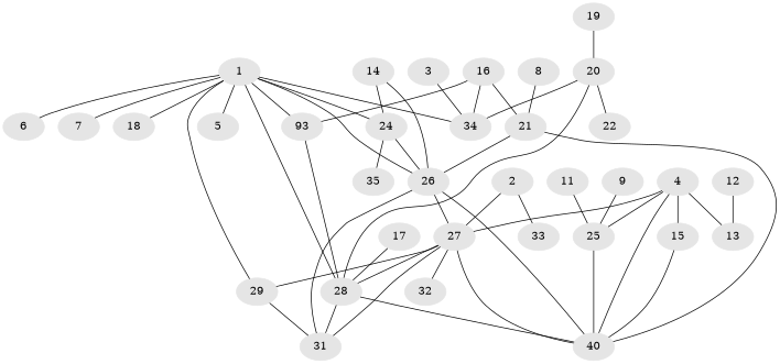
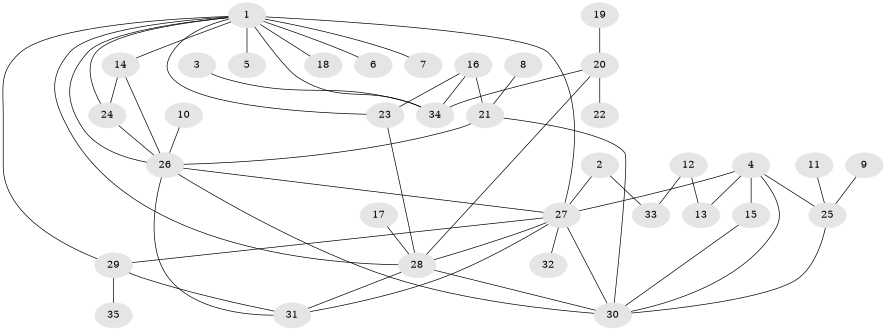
  graph {
    node [color=gray90 style=filled]
    edge [weight=1.0]
    1
    5
    6
    7
    14
    18
-   23 [label=93]
+   23
    24
    26
    27
    28
    29
    34
-   30 [label=40]
+   30
    31
    32
    35
    2
    33
    3
    4
    13
    15
    25
    8
    21
    9
+   10
    11
    16
    12
    17
    19
    20
    22
    1 -- 5
    1 -- 6
    1 -- 7
+   1 -- 14
    1 -- 18
    1 -- 23
    1 -- 24
    1 -- 26
+   1 -- 27 [weight=2.0]
    1 -- 28
    1 -- 29
    1 -- 34
    14 -- 24
    14 -- 26
    23 -- 28
    24 -- 26
    26 -- 27
    26 -- 30
    26 -- 31
    27 -- 28
    27 -- 29
    27 -- 30
    27 -- 31
    27 -- 32
    28 -- 30
    28 -- 31
    29 -- 31
-   24 -- 35
+   29 -- 35
    2 -- 27
    2 -- 33
    3 -- 34
    4 -- 27
    4 -- 30
    4 -- 13
    4 -- 15 [weight=2.0]
    4 -- 25
    15 -- 30
    25 -- 30
    8 -- 21
    21 -- 26
    21 -- 30
    9 -- 25
+   10 -- 26
    11 -- 25
    16 -- 23
    16 -- 34
    16 -- 21
+   12 -- 33
    12 -- 13
    17 -- 28
    19 -- 20
    20 -- 28
    20 -- 34
    20 -- 22
  }
